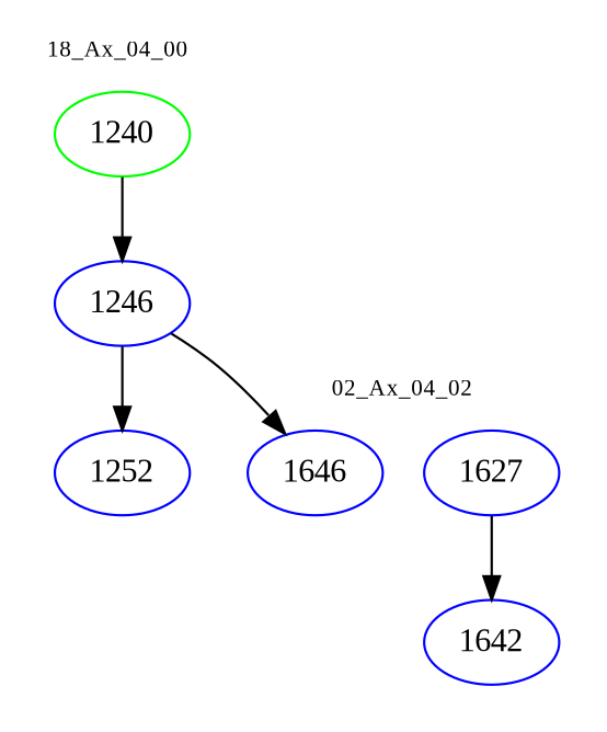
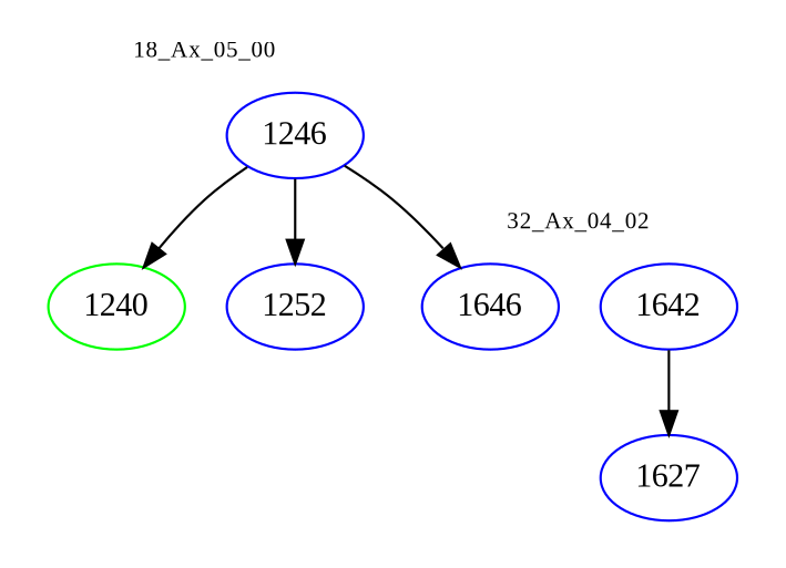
  digraph {
    fontname="Liberation Serif"
    node [color=blue fontname="Liberation Serif"]
    edge [color=black fontname="Liberation Serif"]
    n1 [label=1627]
    n2 [label=1642]
    n3 [label=1646]
    n4 [color=green label=1240]
    n5 [label=1246]
    n6 [label=1252]
    subgraph cluster_1 {
      color=white
      fontsize=10
-     label="02_Ax_04_02"
+     label="32_Ax_04_02"
      n1
      n2
      n3
    }
    subgraph cluster_2 {
      color=white
      fontsize=10
-     label="18_Ax_04_00"
+     label="18_Ax_05_00"
      n4
      n5
      n6
    }
-   n1 -> n2
-   n4 -> n5
+   n2 -> n1
+   n5 -> n4
    n5 -> n3
    n5 -> n6
  }
